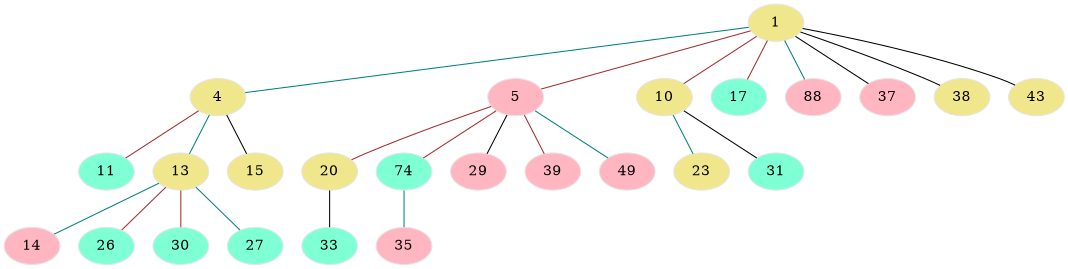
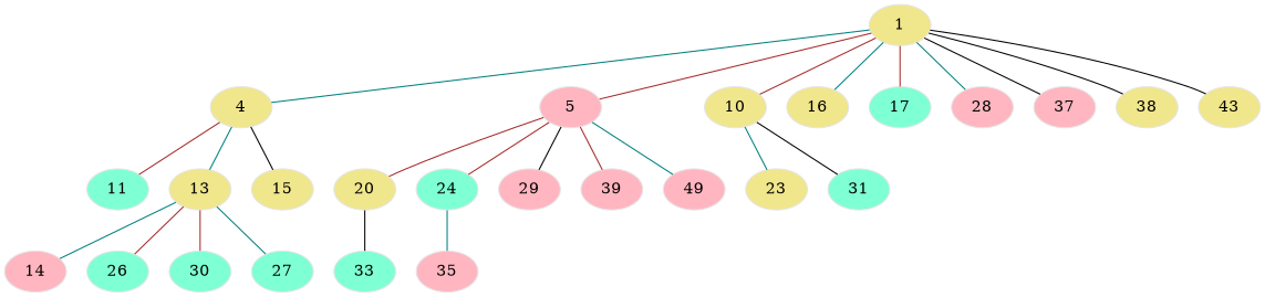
  graph {
    node [color=gray90 fillcolor=khaki style=filled]
    edge [color=teal]
    1 [super="+8+2"]
    4 [super="+7+47"]
    5 [fillcolor=lightpink super="+6"]
    10 [super="+12"]
+   16 [super="+45+44"]
    17 [fillcolor=aquamarine super="+55"]
-   28 [fillcolor=lightpink label=88]
+   28 [fillcolor=lightpink]
    37 [fillcolor=lightpink]
    38
    43
    11 [fillcolor=aquamarine]
    13 [super="+22"]
    15
    20 [super="+52+51"]
-   24 [fillcolor=aquamarine super="+46+34" label=74]
+   24 [fillcolor=aquamarine super="+46+34"]
    29 [fillcolor=lightpink]
    39 [fillcolor=lightpink]
    49 [fillcolor=lightpink]
    23
    31 [fillcolor=aquamarine]
    14 [fillcolor=lightpink super="+21"]
    26 [fillcolor=aquamarine]
    30 [fillcolor=aquamarine]
    27 [fillcolor=aquamarine super="+36"]
    33 [fillcolor=aquamarine]
    n26 [fillcolor=lightpink label=35 super="+50"]
    1 -- 4
    1 -- 5 [color=brown]
    1 -- 10 [color=brown]
+   1 -- 16
    1 -- 17 [color=brown]
    1 -- 28
    1 -- 37 [color=black]
    1 -- 38 [color=black]
    1 -- 43 [color=black]
    4 -- 11 [color=brown]
    4 -- 13
    4 -- 15 [color=black]
    5 -- 20 [color=brown]
    5 -- 24 [color=brown]
    5 -- 29 [color=black]
    5 -- 39 [color=brown]
    5 -- 49
    10 -- 23
    10 -- 31 [color=black]
    13 -- 14
    13 -- 26 [color=brown]
    13 -- 30 [color=brown]
    13 -- 27
    20 -- 33 [color=black]
    24 -- n26
  }
